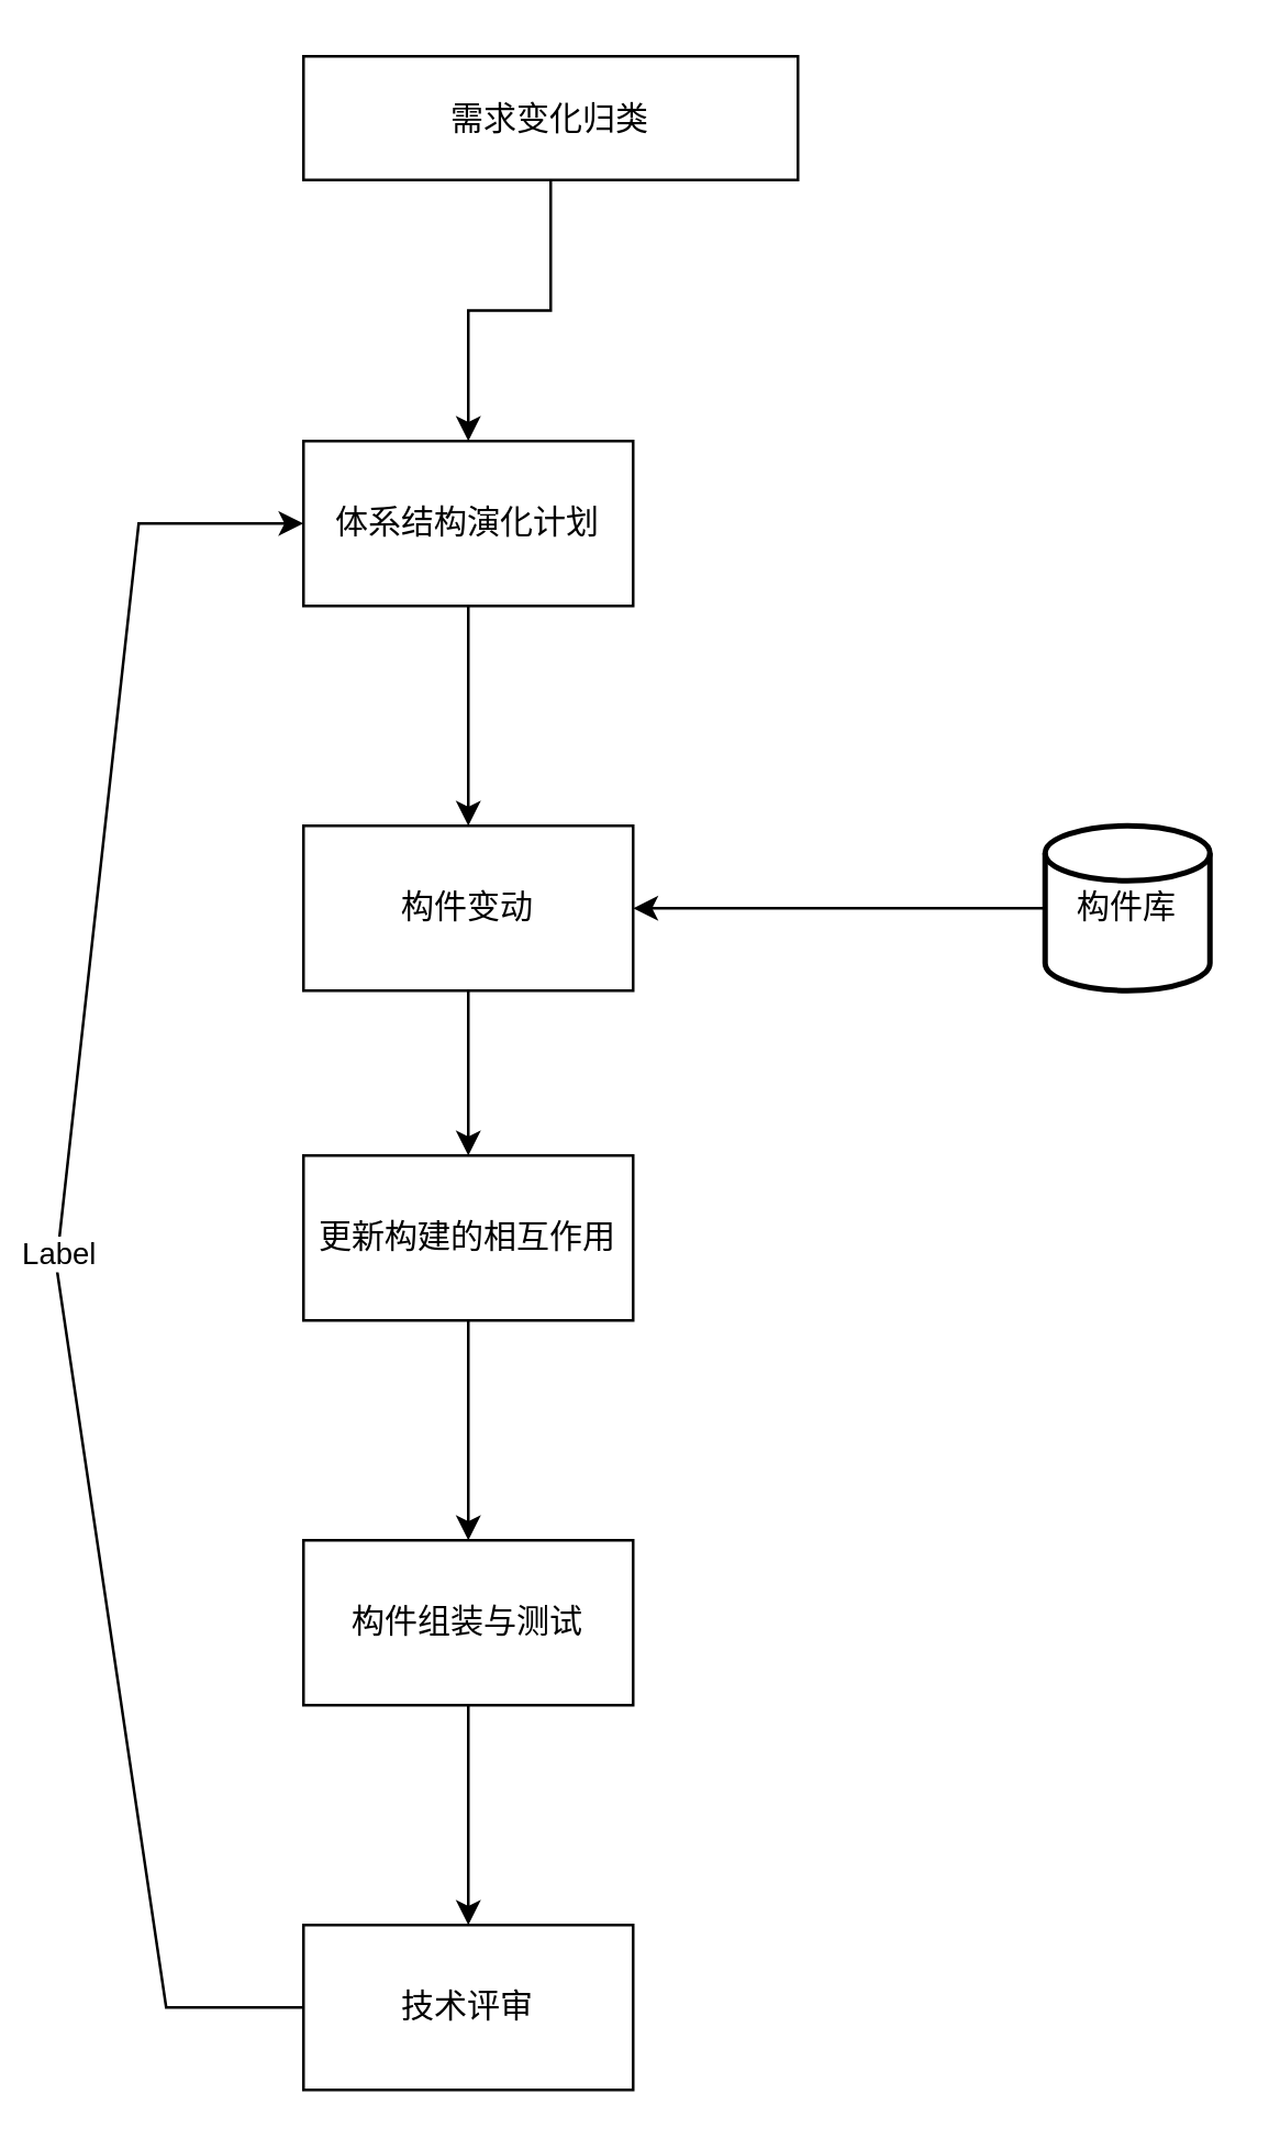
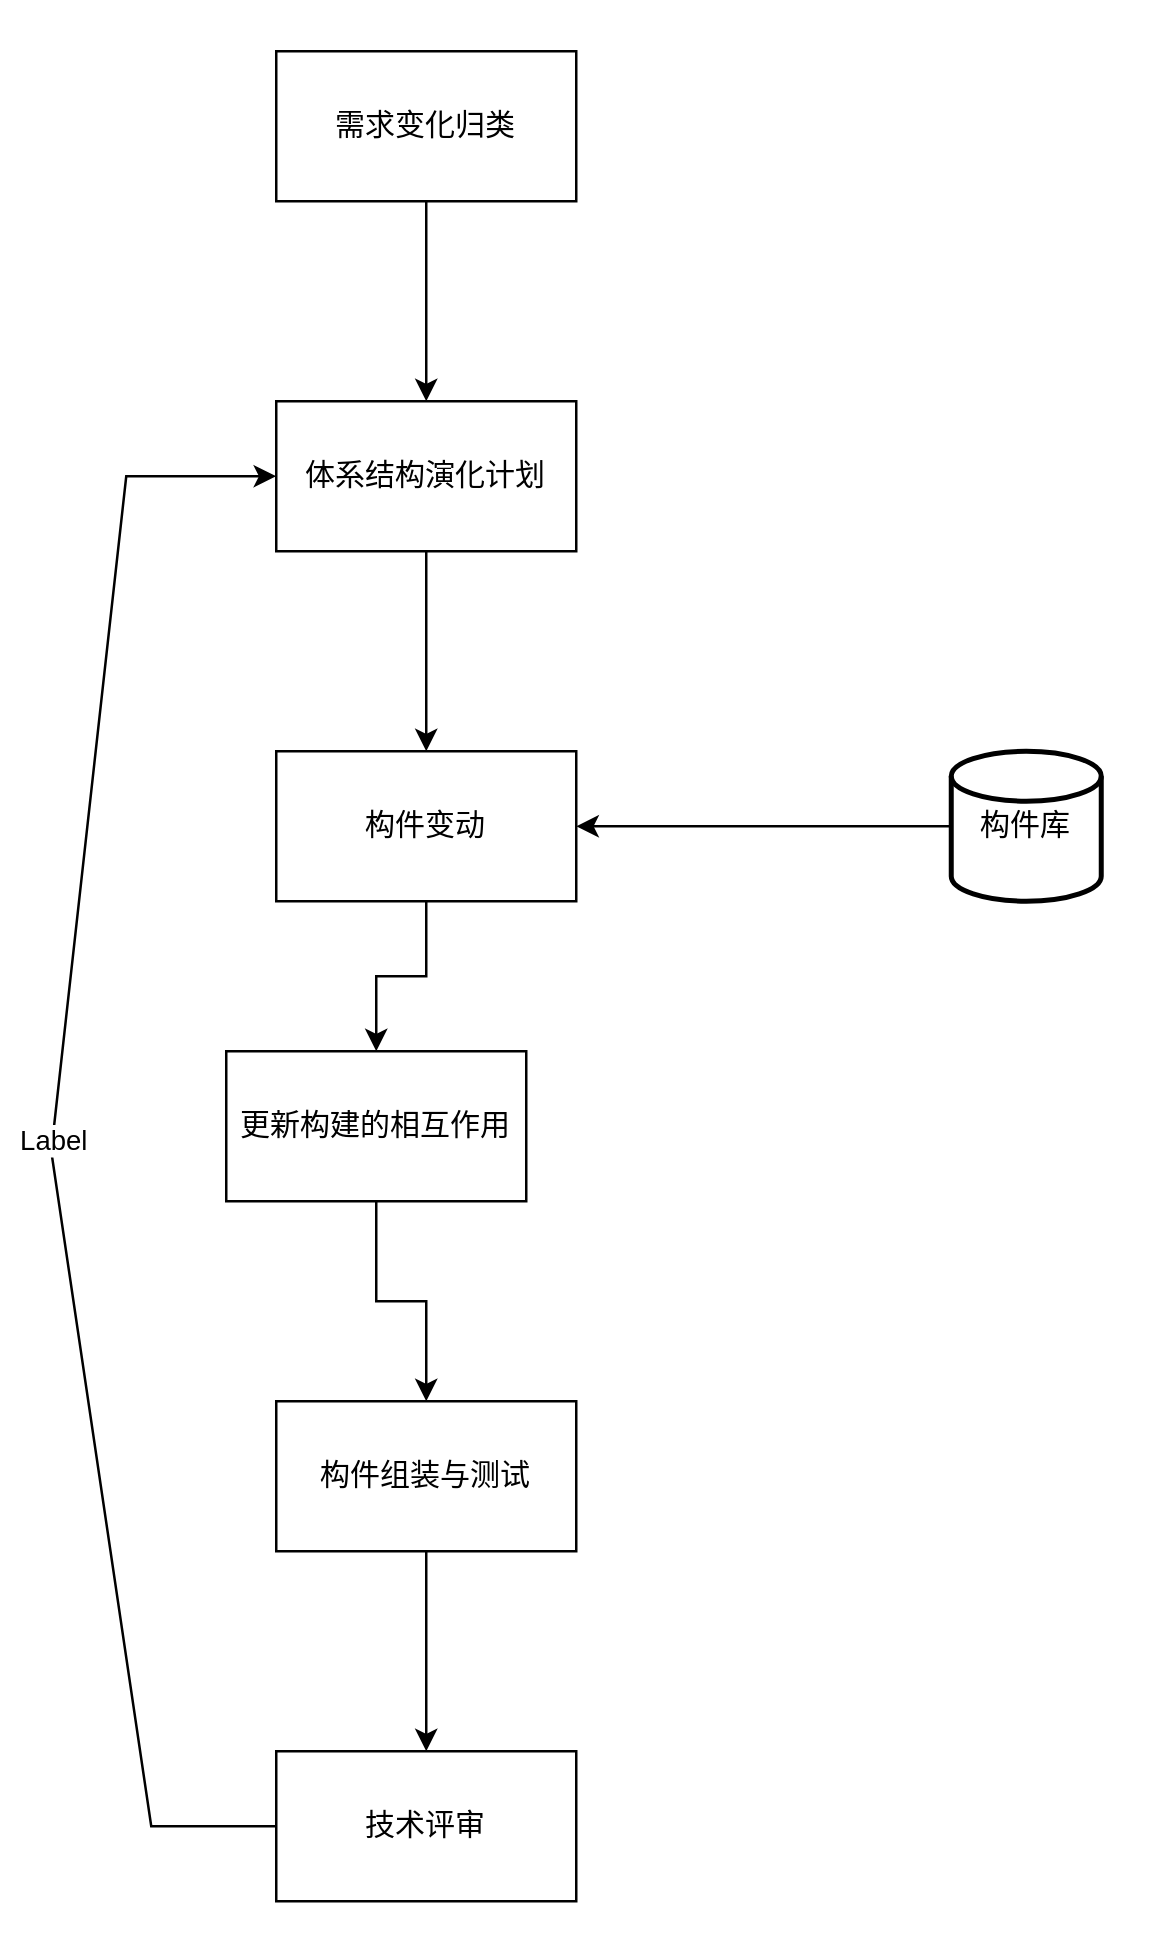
  <mxCell id="0" />
  <mxCell id="1" parent="0" />
  <mxCell id="2" value="" style="edgeStyle=orthogonalEdgeStyle;rounded=0;orthogonalLoop=1;jettySize=auto;html=1;" parent="1" source="3" target="5" edge="1"><mxGeometry relative="1" as="geometry" /></mxCell>
- <mxCell id="3" value="需求变化归类" style="rounded=0;whiteSpace=wrap;html=1;" parent="1" vertex="1"><mxGeometry x="110" y="20" width="180" height="45" as="geometry" /></mxCell>
+ <mxCell id="3" value="需求变化归类" style="rounded=0;whiteSpace=wrap;html=1;" parent="1" vertex="1"><mxGeometry x="110" y="20" width="120" height="60" as="geometry" /></mxCell>
  <mxCell id="4" value="" style="edgeStyle=orthogonalEdgeStyle;rounded=0;orthogonalLoop=1;jettySize=auto;html=1;" parent="1" source="5" target="7" edge="1"><mxGeometry relative="1" as="geometry" /></mxCell>
  <mxCell id="5" value="体系结构演化计划" style="rounded=0;whiteSpace=wrap;html=1;" parent="1" vertex="1"><mxGeometry x="110" y="160" width="120" height="60" as="geometry" /></mxCell>
  <mxCell id="6" value="" style="edgeStyle=orthogonalEdgeStyle;rounded=0;orthogonalLoop=1;jettySize=auto;html=1;" parent="1" source="7" target="11" edge="1"><mxGeometry relative="1" as="geometry" /></mxCell>
  <mxCell id="7" value="构件变动" style="rounded=0;whiteSpace=wrap;html=1;" parent="1" vertex="1"><mxGeometry x="110" y="300" width="120" height="60" as="geometry" /></mxCell>
  <mxCell id="8" style="edgeStyle=orthogonalEdgeStyle;rounded=0;orthogonalLoop=1;jettySize=auto;html=1;entryX=1;entryY=0.5;entryDx=0;entryDy=0;" parent="1" source="9" target="7" edge="1"><mxGeometry relative="1" as="geometry"><mxPoint x="320" y="340" as="targetPoint" /></mxGeometry></mxCell>
  <mxCell id="9" value="构件库" style="strokeWidth=2;html=1;shape=mxgraph.flowchart.database;whiteSpace=wrap;" parent="1" vertex="1"><mxGeometry x="380" y="300" width="60" height="60" as="geometry" /></mxCell>
  <mxCell id="10" value="" style="edgeStyle=orthogonalEdgeStyle;rounded=0;orthogonalLoop=1;jettySize=auto;html=1;" parent="1" source="11" target="13" edge="1"><mxGeometry relative="1" as="geometry" /></mxCell>
- <mxCell id="11" value="更新构建的相互作用" style="rounded=0;whiteSpace=wrap;html=1;" parent="1" vertex="1"><mxGeometry x="110" y="420" width="120" height="60" as="geometry" /></mxCell>
+ <mxCell id="11" value="更新构建的相互作用" style="rounded=0;whiteSpace=wrap;html=1;" parent="1" vertex="1"><mxGeometry x="90" y="420" width="120" height="60" as="geometry" /></mxCell>
  <mxCell id="12" value="" style="edgeStyle=orthogonalEdgeStyle;rounded=0;orthogonalLoop=1;jettySize=auto;html=1;" parent="1" source="13" target="14" edge="1"><mxGeometry relative="1" as="geometry" /></mxCell>
  <mxCell id="13" value="构件组装与测试" style="rounded=0;whiteSpace=wrap;html=1;" parent="1" vertex="1"><mxGeometry x="110" y="560" width="120" height="60" as="geometry" /></mxCell>
  <mxCell id="14" value="技术评审" style="rounded=0;whiteSpace=wrap;html=1;" parent="1" vertex="1"><mxGeometry x="110" y="700" width="120" height="60" as="geometry" /></mxCell>
  <mxCell id="15" value="" style="endArrow=classic;html=1;rounded=0;exitX=0;exitY=0.5;exitDx=0;exitDy=0;entryX=0;entryY=0.5;entryDx=0;entryDy=0;" parent="1" source="14" target="5" edge="1"><mxGeometry x="0.061" y="-38" relative="1" as="geometry"><mxPoint y="740" as="sourcePoint" x="-110" /><mxPoint x="-30" y="440" as="targetPoint" /><Array as="points"><mxPoint x="60" y="730" /><mxPoint x="20" y="460" /><mxPoint x="50" y="190" /></Array><mxPoint as="offset" /></mxGeometry></mxCell>
  <mxCell id="16" value="Label" style="edgeLabel;resizable=0;html=1;align=center;verticalAlign=middle;" parent="15" connectable="0" vertex="1"><mxGeometry relative="1" as="geometry" /></mxCell>
